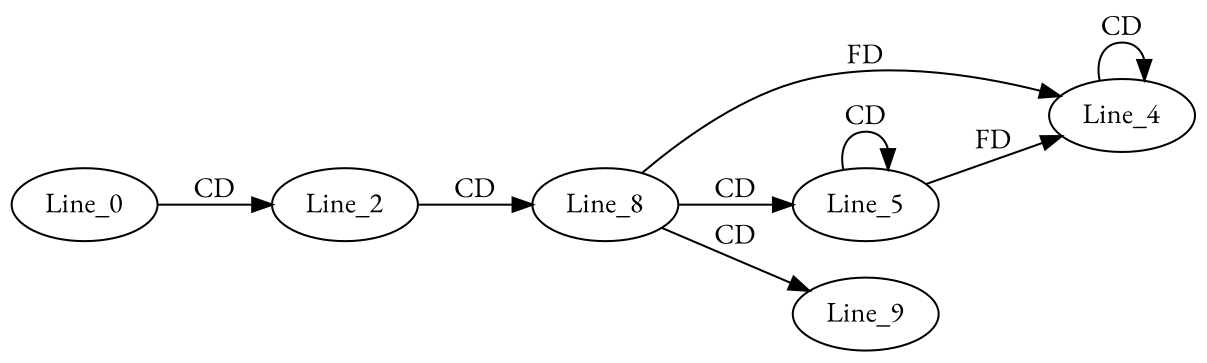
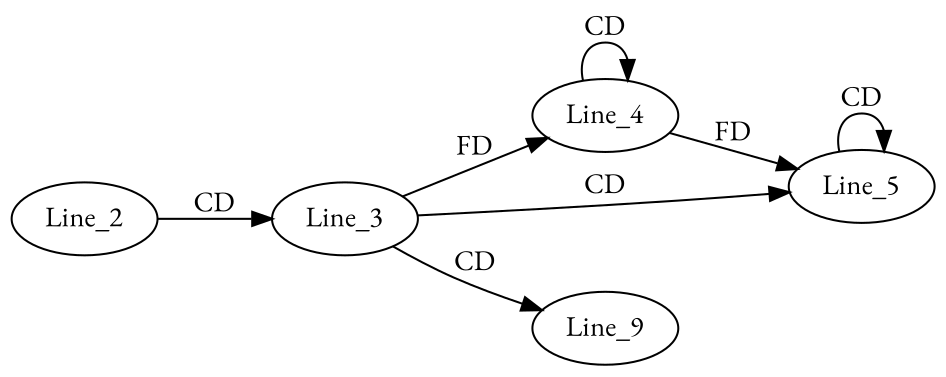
  digraph {
    fontname="EB Garamond"
    rankdir=LR
    node [fontname="EB Garamond"]
    edge [fontname="EB Garamond"]
-   Line_0
    Line_2
-   Line_3 [label=Line_8]
+   Line_3
    Line_4
    Line_5
    n6 [label=Line_9]
-   Line_0 -> Line_2 [label=CD]
    Line_2 -> Line_3 [label=CD]
    Line_3 -> Line_4 [label=FD]
    Line_3 -> Line_5 [label=CD]
    Line_3 -> n6 [label=CD]
    Line_4 -> Line_4 [label=CD]
-   Line_5 -> Line_4 [label=FD]
+   Line_4 -> Line_5 [label=FD]
    Line_5 -> Line_5 [label=CD]
  }
